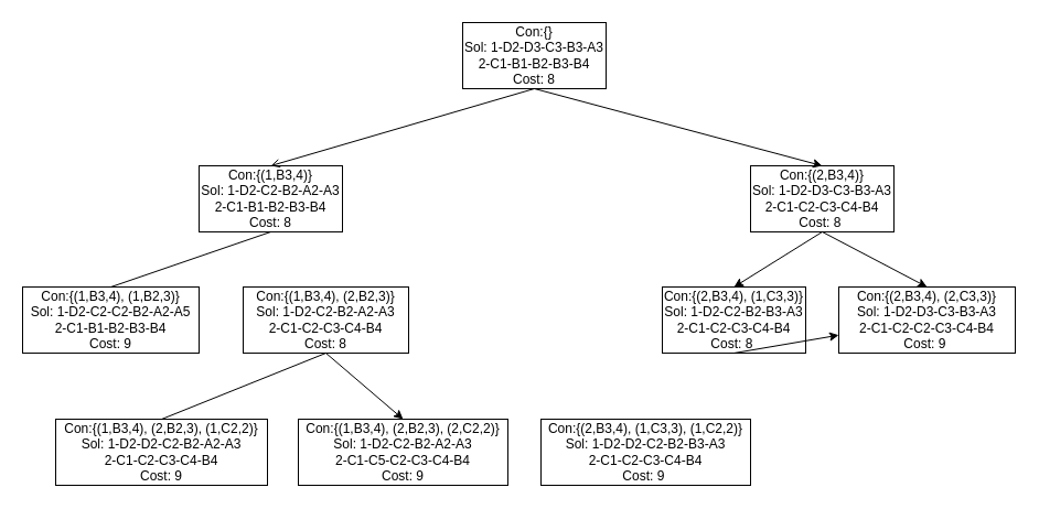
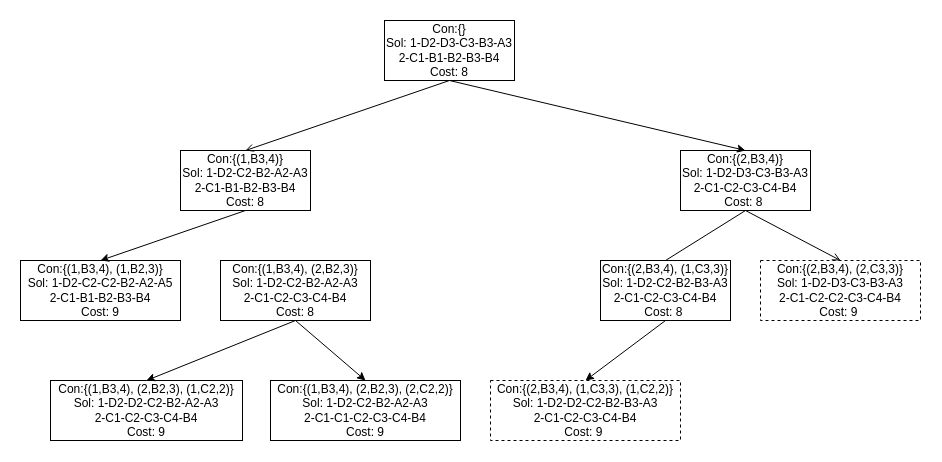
  <mxCell id="0" />
  <mxCell id="1" parent="0" />
- <mxCell id="2" value="Con:{}&lt;br&gt;Sol: 1-D2-D3-C3-B3-A3&lt;br&gt;2-C1-B1-B2-B3-B4&lt;br&gt;Cost: 8" style="rounded=0;whiteSpace=wrap;html=1;" vertex="1" parent="1"><mxGeometry x="419" y="20" width="130" height="60" as="geometry" /></mxCell>
+ <mxCell id="2" value="Con:{}&lt;br&gt;Sol: 1-D2-D3-C3-B3-A3&lt;br&gt;2-C1-B1-B2-B3-B4&lt;br&gt;Cost: 8" style="rounded=0;whiteSpace=wrap;html=1;" vertex="1" parent="1"><mxGeometry x="384" y="20" width="130" height="60" as="geometry" /></mxCell>
  <mxCell id="3" value="Con:{(1,B3,4)}&lt;br&gt;Sol: 1-D2-C2-B2-A2-A3&lt;br&gt;2-C1-B1-B2-B3-B4&lt;br&gt;Cost: 8" style="rounded=0;whiteSpace=wrap;html=1;" vertex="1" parent="1"><mxGeometry x="180" y="150" width="130" height="60" as="geometry" /></mxCell>
  <mxCell id="4" value="Con:{(2,B3,4)}&lt;br&gt;Sol: 1-D2-D3-C3-B3-A3&lt;br&gt;2-C1-C2-C3-C4-B4&lt;br&gt;Cost: 8&amp;nbsp;" style="rounded=0;whiteSpace=wrap;html=1;" vertex="1" parent="1"><mxGeometry x="680" y="150" width="130" height="60" as="geometry" /></mxCell>
  <mxCell id="5" value="" style="endArrow=open;html=1;rounded=0;exitX=0.5;exitY=1;exitDx=0;exitDy=0;entryX=0.5;entryY=0;entryDx=0;entryDy=0;" edge="1" parent="1" source="2" target="3"><mxGeometry width="50" height="50" relative="1" as="geometry"><mxPoint x="430" y="80" as="sourcePoint" /><mxPoint x="460" y="170" as="targetPoint" /></mxGeometry></mxCell>
  <mxCell id="6" value="" style="endArrow=classic;html=1;rounded=0;exitX=0.5;exitY=1;exitDx=0;exitDy=0;entryX=0.5;entryY=0;entryDx=0;entryDy=0;" edge="1" parent="1" source="2" target="4"><mxGeometry width="50" height="50" relative="1" as="geometry"><mxPoint x="500" y="190" as="sourcePoint" /><mxPoint x="550" y="140" as="targetPoint" /></mxGeometry></mxCell>
  <mxCell id="7" value="Con:{(1,B3,4), (1,B2,3)}&lt;br&gt;Sol: 1-D2-C2-C2-B2-A2-A5&lt;br&gt;2-C1-B1-B2-B3-B4&lt;br&gt;Cost: 9" style="rounded=0;whiteSpace=wrap;html=1;" vertex="1" parent="1"><mxGeometry x="20" y="260" width="160" height="60" as="geometry" /></mxCell>
  <mxCell id="8" value="Con:{(1,B3,4), (2,B2,3)}&lt;br&gt;Sol: 1-D2-C2-B2-A2-A3&lt;br&gt;2-C1-C2-C3-C4-B4&lt;br&gt;Cost: 8" style="rounded=0;whiteSpace=wrap;html=1;" vertex="1" parent="1"><mxGeometry x="220" y="260" width="150" height="60" as="geometry" /></mxCell>
- <mxCell id="9" value="" style="endArrow=none;html=1;rounded=0;entryX=0.5;entryY=0;entryDx=0;entryDy=0;exitX=0.5;exitY=1;exitDx=0;exitDy=0;" edge="1" parent="1" source="3" target="7"><mxGeometry width="50" height="50" relative="1" as="geometry"><mxPoint x="80" y="150" as="sourcePoint" /><mxPoint x="130" y="100" as="targetPoint" /></mxGeometry></mxCell>
+ <mxCell id="9" value="" style="endArrow=classic;html=1;rounded=0;entryX=0.5;entryY=0;entryDx=0;entryDy=0;exitX=0.5;exitY=1;exitDx=0;exitDy=0;" edge="1" parent="1" source="3" target="7"><mxGeometry width="50" height="50" relative="1" as="geometry"><mxPoint x="80" y="150" as="sourcePoint" /><mxPoint x="130" y="100" as="targetPoint" /></mxGeometry></mxCell>
  <mxCell id="10" value="Con:{(2,B3,4), (1,C3,3)}&lt;br&gt;Sol: 1-D2-C2-B2-B3-A3&lt;br&gt;2-C1-C2-C3-C4-B4&lt;br&gt;Cost: 8&amp;nbsp;" style="rounded=0;whiteSpace=wrap;html=1;" vertex="1" parent="1"><mxGeometry x="600" y="260" width="130" height="60" as="geometry" /></mxCell>
- <mxCell id="11" value="Con:{(2,B3,4), (2,C3,3)}&lt;br&gt;Sol: 1-D2-D3-C3-B3-A3&lt;br&gt;2-C1-C2-C2-C3-C4-B4&lt;br&gt;Cost: 9&amp;nbsp;" style="rounded=0;whiteSpace=wrap;html=1;" vertex="1" parent="1"><mxGeometry x="760" y="260" width="160" height="60" as="geometry" /></mxCell>
- <mxCell id="12" value="" style="endArrow=classic;html=1;rounded=0;entryX=0.5;entryY=0;entryDx=0;entryDy=0;exitX=0.5;exitY=1;exitDx=0;exitDy=0;" edge="1" parent="1" source="4" target="10"><mxGeometry width="50" height="50" relative="1" as="geometry"><mxPoint x="550" y="180" as="sourcePoint" /><mxPoint x="600" y="130" as="targetPoint" /></mxGeometry></mxCell>
- <mxCell id="13" value="" style="endArrow=classic;html=1;rounded=0;entryX=0.5;entryY=0;entryDx=0;entryDy=0;exitX=0.5;exitY=1;exitDx=0;exitDy=0;" edge="1" parent="1" source="4" target="11"><mxGeometry width="50" height="50" relative="1" as="geometry"><mxPoint x="860" y="210" as="sourcePoint" /><mxPoint x="910" y="160" as="targetPoint" /></mxGeometry></mxCell>
+ <mxCell id="11" value="Con:{(2,B3,4), (2,C3,3)}&lt;br&gt;Sol: 1-D2-D3-C3-B3-A3&lt;br&gt;2-C1-C2-C2-C3-C4-B4&lt;br&gt;Cost: 9&amp;nbsp;" style="rounded=0;whiteSpace=wrap;html=1;dashed=1;" vertex="1" parent="1"><mxGeometry x="760" y="260" width="160" height="60" as="geometry" /></mxCell>
+ <mxCell id="12" value="" style="endArrow=none;html=1;rounded=0;entryX=0.5;entryY=0;entryDx=0;entryDy=0;exitX=0.5;exitY=1;exitDx=0;exitDy=0;" edge="1" parent="1" source="4" target="10"><mxGeometry width="50" height="50" relative="1" as="geometry"><mxPoint x="550" y="180" as="sourcePoint" /><mxPoint x="600" y="130" as="targetPoint" /></mxGeometry></mxCell>
+ <mxCell id="13" value="" style="endArrow=open;html=1;rounded=0;entryX=0.5;entryY=0;entryDx=0;entryDy=0;exitX=0.5;exitY=1;exitDx=0;exitDy=0;" edge="1" parent="1" source="4" target="11"><mxGeometry width="50" height="50" relative="1" as="geometry"><mxPoint x="860" y="210" as="sourcePoint" /><mxPoint x="910" y="160" as="targetPoint" /></mxGeometry></mxCell>
  <mxCell id="14" value="Con:{(1,B3,4), (2,B2,3), (1,C2,2)}&lt;br&gt;Sol: 1-D2-D2-C2-B2-A2-A3&lt;br&gt;2-C1-C2-C3-C4-B4&lt;br&gt;Cost: 9" style="rounded=0;whiteSpace=wrap;html=1;" vertex="1" parent="1"><mxGeometry x="50" y="380" width="192" height="60" as="geometry" /></mxCell>
- <mxCell id="15" value="Con:{(1,B3,4), (2,B2,3), (2,C2,2)}&lt;br&gt;Sol: 1-D2-C2-B2-A2-A3&lt;br&gt;2-C1-C5-C2-C3-C4-B4&lt;br&gt;Cost: 9" style="rounded=0;whiteSpace=wrap;html=1;" vertex="1" parent="1"><mxGeometry x="270" y="380" width="190" height="60" as="geometry" /></mxCell>
- <mxCell id="16" value="" style="endArrow=none;html=1;rounded=0;entryX=0.5;entryY=0;entryDx=0;entryDy=0;exitX=0.5;exitY=1;exitDx=0;exitDy=0;" edge="1" parent="1" source="8" target="14"><mxGeometry width="50" height="50" relative="1" as="geometry"><mxPoint x="250" y="380" as="sourcePoint" /><mxPoint x="300" y="330" as="targetPoint" /></mxGeometry></mxCell>
+ <mxCell id="15" value="Con:{(1,B3,4), (2,B2,3), (2,C2,2)}&lt;br&gt;Sol: 1-D2-C2-B2-A2-A3&lt;br&gt;2-C1-C1-C2-C3-C4-B4&lt;br&gt;Cost: 9" style="rounded=0;whiteSpace=wrap;html=1;" vertex="1" parent="1"><mxGeometry x="270" y="380" width="190" height="60" as="geometry" /></mxCell>
+ <mxCell id="16" value="" style="endArrow=classic;html=1;rounded=0;entryX=0.5;entryY=0;entryDx=0;entryDy=0;exitX=0.5;exitY=1;exitDx=0;exitDy=0;" edge="1" parent="1" source="8" target="14"><mxGeometry width="50" height="50" relative="1" as="geometry"><mxPoint x="250" y="380" as="sourcePoint" /><mxPoint x="300" y="330" as="targetPoint" /></mxGeometry></mxCell>
  <mxCell id="17" value="" style="endArrow=classic;html=1;rounded=0;entryX=0.5;entryY=0;entryDx=0;entryDy=0;exitX=0.5;exitY=1;exitDx=0;exitDy=0;" edge="1" parent="1" source="8" target="15"><mxGeometry width="50" height="50" relative="1" as="geometry"><mxPoint x="350" y="370" as="sourcePoint" /><mxPoint x="400" y="320" as="targetPoint" /></mxGeometry></mxCell>
- <mxCell id="18" value="Con:{(2,B3,4), (1,C3,3), (1,C2,2)}&lt;br&gt;Sol: 1-D2-D2-C2-B2-B3-A3&lt;br&gt;2-C1-C2-C3-C4-B4&lt;br&gt;Cost: 9&amp;nbsp;" style="rounded=0;whiteSpace=wrap;html=1;" vertex="1" parent="1"><mxGeometry x="490" y="380" width="190" height="60" as="geometry" /></mxCell>
- <mxCell id="19" value="" style="endArrow=classic;html=1;rounded=0;exitX=0.5;exitY=1;exitDx=0;exitDy=0;" edge="1" parent="1" source="10" target="11"><mxGeometry width="50" height="50" relative="1" as="geometry"><mxPoint x="470" y="310" as="sourcePoint" /><mxPoint x="520" y="260" as="targetPoint" /></mxGeometry></mxCell>
+ <mxCell id="18" value="Con:{(2,B3,4), (1,C3,3), (1,C2,2)}&lt;br&gt;Sol: 1-D2-D2-C2-B2-B3-A3&lt;br&gt;2-C1-C2-C3-C4-B4&lt;br&gt;Cost: 9&amp;nbsp;" style="rounded=0;whiteSpace=wrap;html=1;dashed=1;" vertex="1" parent="1"><mxGeometry x="490" y="380" width="190" height="60" as="geometry" /></mxCell>
+ <mxCell id="19" value="" style="endArrow=classic;html=1;rounded=0;entryX=0.5;entryY=0;entryDx=0;entryDy=0;exitX=0.5;exitY=1;exitDx=0;exitDy=0;" edge="1" parent="1" source="10" target="18"><mxGeometry width="50" height="50" relative="1" as="geometry"><mxPoint x="470" y="310" as="sourcePoint" /><mxPoint x="520" y="260" as="targetPoint" /></mxGeometry></mxCell>
